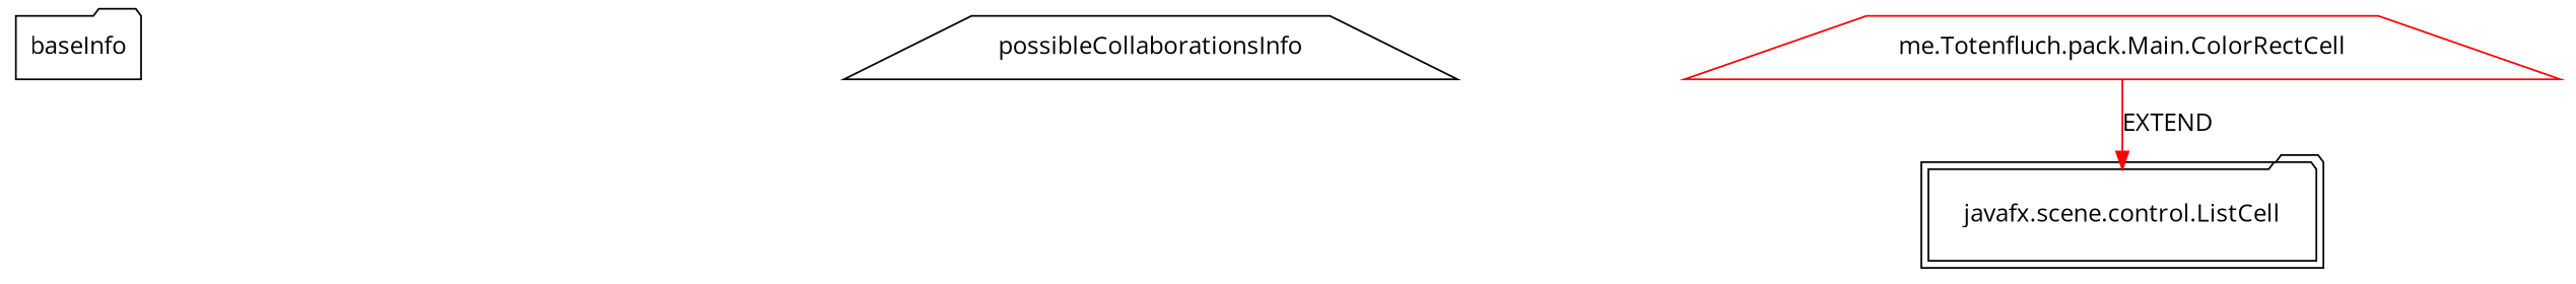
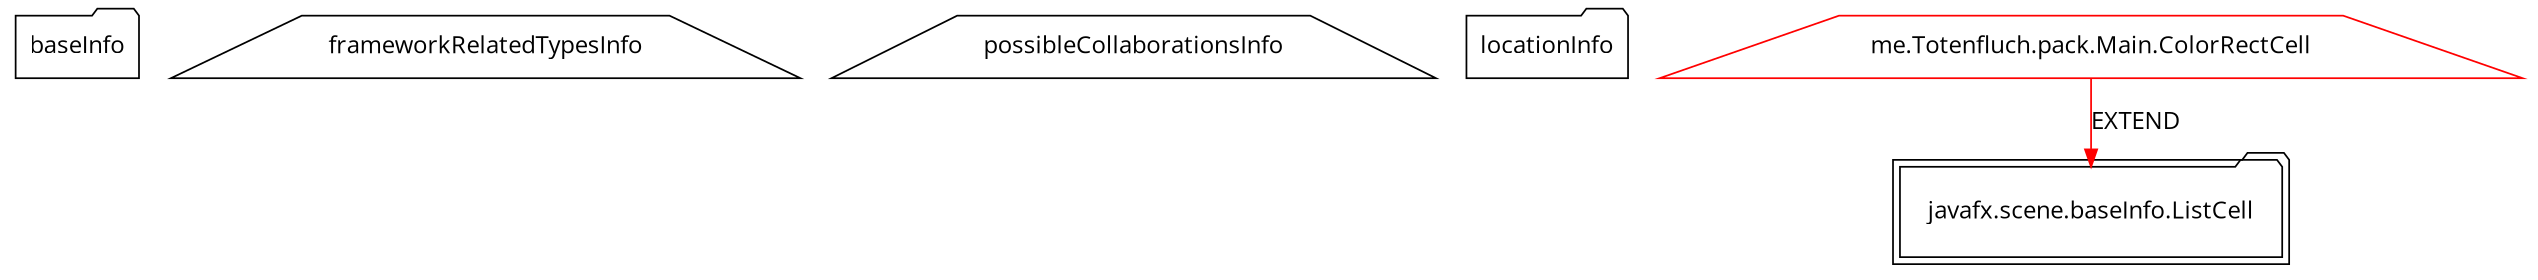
  digraph {
    fontname="Open Sans"
    node [shape=folder fontname="Open Sans"]
    baseInfo [category=extension_graph graphId=1505 isAnonymous=false possibleRelation=false]
+   frameworkRelatedTypesInfo [0="javafx.scene.control.ListCell" shape=trapezium]
    possibleCollaborationsInfo [shape=trapezium]
+   locationInfo [contextSignature=ColorRectCell filePath="/Totenfluch-TPrivateChat-Client/TPrivateChat-Client-master/TPvtChat-C/src/me/Totenfluch/pack/Main.java" graphId=1505 projectName="Totenfluch-TPrivateChat-Client"]
    n5 [color=red isFrameworkType=false label="me.Totenfluch.pack.Main.ColorRectCell" vertexType=ROOT_CLIENT_CLASS_DECLARATION shape=trapezium]
-   n6 [isFrameworkType=true label="javafx.scene.control.ListCell" peripheries=2 vertexType=FRAMEWORK_CLASS_TYPE]
+   n6 [isFrameworkType=true label="javafx.scene.baseInfo.ListCell" peripheries=2 vertexType=FRAMEWORK_CLASS_TYPE]
    n5 -> n6 [color=red label=EXTEND fontname="Open Sans"]
  }
